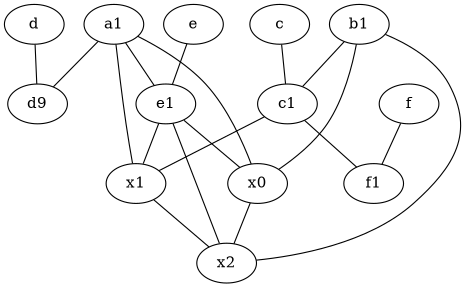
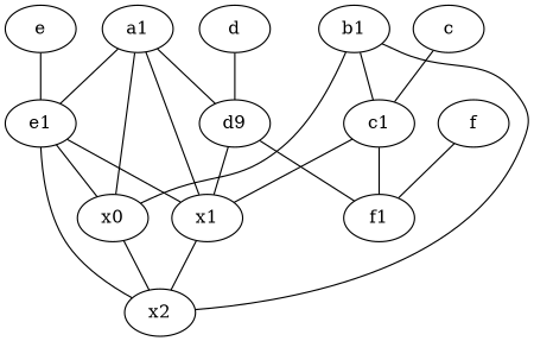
  graph {
    node [labelfontsize=50]
    n1 [label=d9]
    d
    x1
    f1
    x2
    x0
    c1
    e
    e1
    b1
    f
    c
    a1
+   n1 -- x1
+   n1 -- f1
    d -- n1
    x1 -- x2
    x0 -- x2
    c1 -- x1
    c1 -- f1
    e -- e1
    e1 -- x1
    e1 -- x2
    e1 -- x0
    b1 -- x2
    b1 -- x0
    b1 -- c1
    f -- f1
    c -- c1
    a1 -- n1
    a1 -- x1
    a1 -- x0
    a1 -- e1
  }
